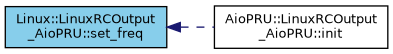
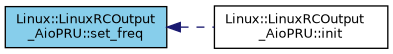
  digraph {
    rankdir=LR
    node [color=black fontname=Helvetica fontsize=10 shape=record style=filled]
    n1 [fillcolor=skyblue fontcolor=black height=0.2 label="Linux::LinuxRCOutput\l_AioPRU::set_freq" width=0.4]
-   n2 [fillcolor=white height=0.2 label="AioPRU::LinuxRCOutput\l_AioPRU::init" width=0.4]
+   n2 [fillcolor=white height=0.2 label="Linux::LinuxRCOutput\l_AioPRU::init" width=0.4]
    n1 -> n2 [color=midnightblue dir=back fontname=Helvetica fontsize=10 labelfontname=Helvetica labelfontsize=10 style=dashed]
  }
